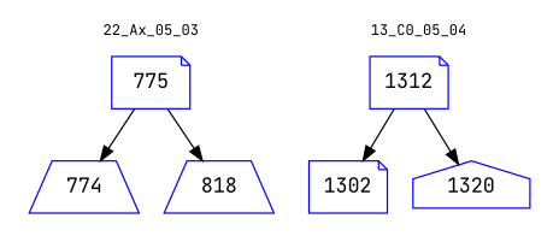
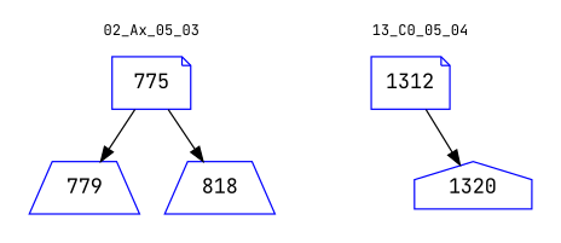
  digraph {
    fontname="JetBrains Mono"
    node [color=blue fontname="JetBrains Mono" shape=note]
    edge [color=black fontname="JetBrains Mono"]
    n1 [label=775]
-   n2 [label=774 shape=trapezium]
+   n2 [label=779 shape=trapezium]
    n3 [label=818 shape=trapezium]
    n4 [label=1312]
-   n5 [label=1302]
    n6 [label=1320 shape=house]
    subgraph cluster_1 {
      color=white
      fontsize=10
-     label="22_Ax_05_03"
+     label="02_Ax_05_03"
      n1
      n2
      n3
    }
    subgraph cluster_2 {
      color=white
      fontsize=10
      label="13_C0_05_04"
      n4
-     n5
      n6
    }
    n1 -> n2
    n1 -> n3
-   n4 -> n5
    n4 -> n6
  }
